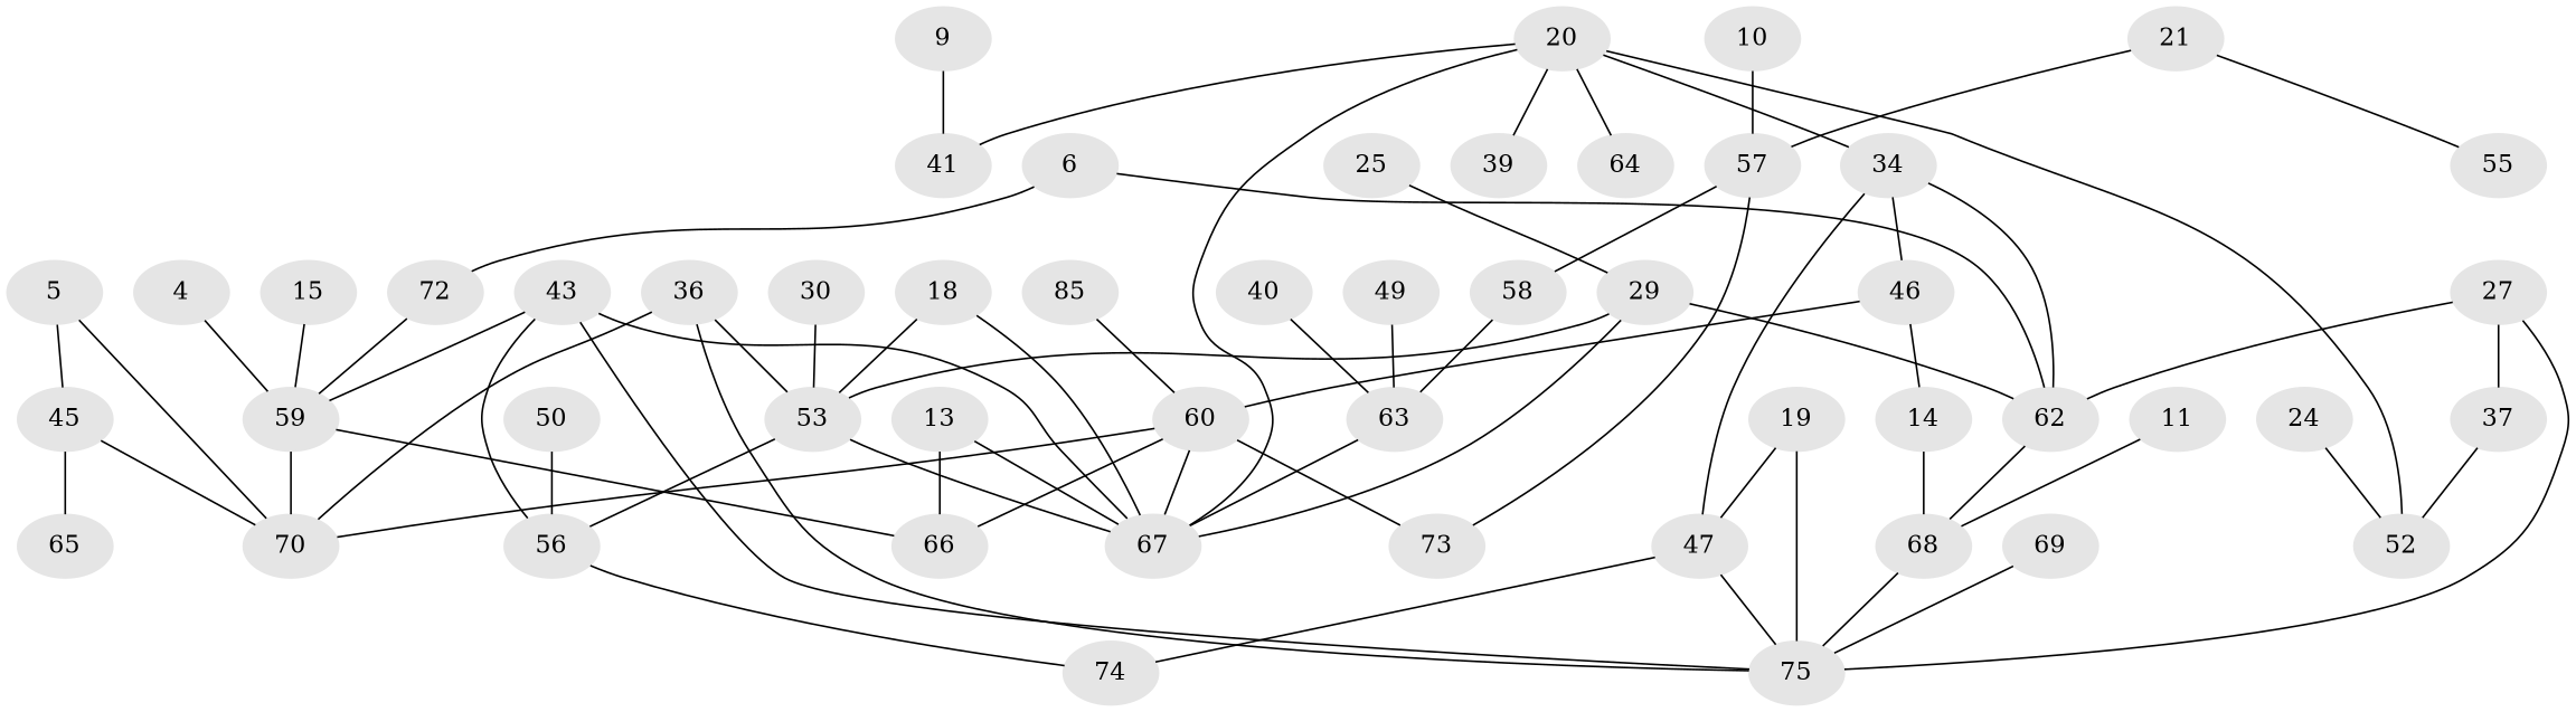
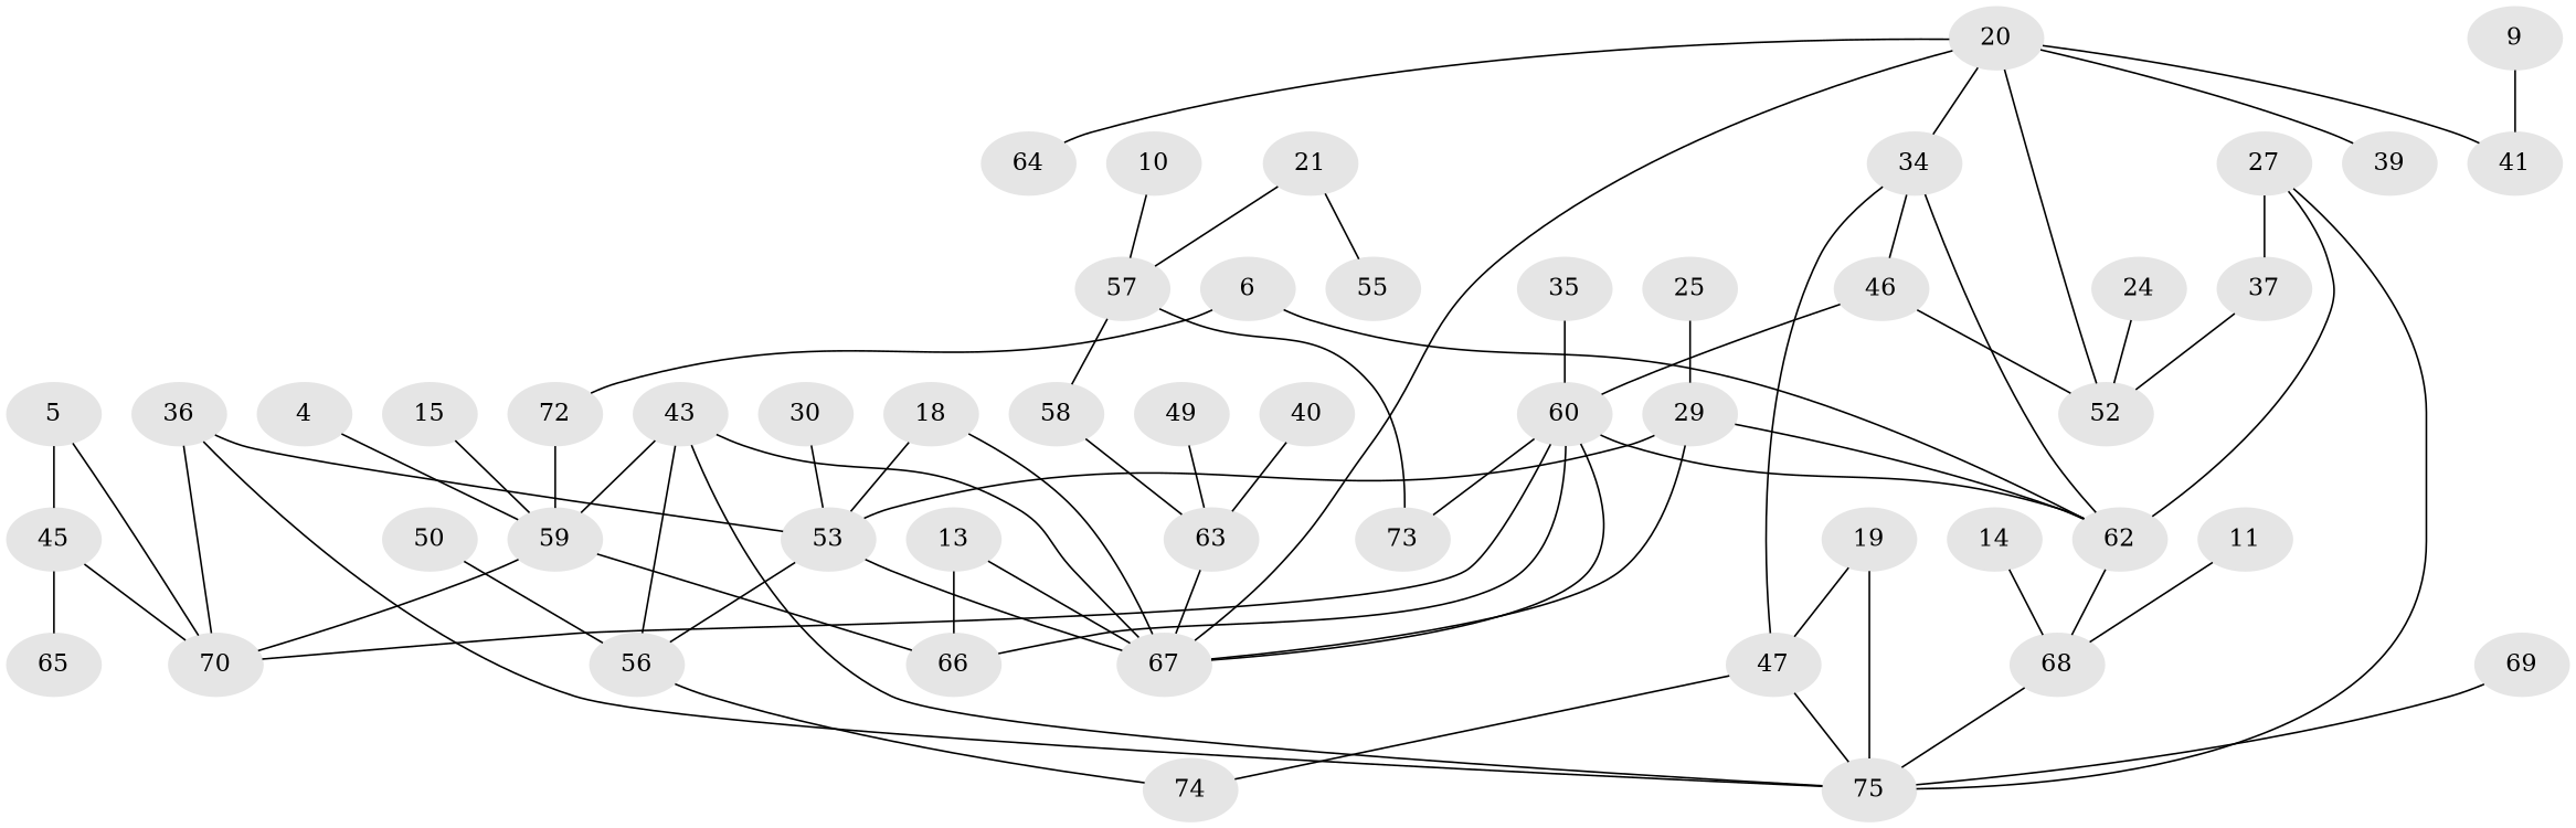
  graph {
    node [color=gray90 style=filled]
    edge [weight=1.0]
    4
    59
    70
    66
    5
    45
    65
    n8 [label=72]
    6
    62
    68
    9
    41
    10
    57
    58
    73
    11
    75
    13
    67
    14
    15
    18
    53
    56
    19
    47
    74
    20
    34
    39
    52
    64
    46
    21
    55
    24
    25
    29
    27
    37
    30
    60
-   35 [label=85]
+   35
    36
    40
    63
    43
    49
    50
    69
    4 -- 59
    59 -- 70
    59 -- 66
    5 -- 70
    5 -- 45
    45 -- 70
    45 -- 65
    n8 -- 59
    6 -- n8
    6 -- 62
    62 -- 68
    68 -- 75
    9 -- 41
    10 -- 57
    57 -- 58
    57 -- 73
    58 -- 63
    11 -- 68
    13 -- 66
    13 -- 67
    14 -- 68
    15 -- 59
    18 -- 67
    18 -- 53
    53 -- 67
    53 -- 56
    56 -- 74
    19 -- 75
    19 -- 47
    47 -- 75
    47 -- 74
    20 -- 41
    20 -- 67
    20 -- 34
    20 -- 39
    20 -- 52
    20 -- 64
    34 -- 62
    34 -- 47
    34 -- 46
-   46 -- 14
+   46 -- 52
    46 -- 60
    21 -- 57
    21 -- 55
    24 -- 52
    25 -- 29
    29 -- 62
    29 -- 67
    29 -- 53
    27 -- 62
    27 -- 75
    27 -- 37
    37 -- 52
    30 -- 53
    60 -- 70
    60 -- 66
+   60 -- 62
    60 -- 73
    60 -- 67
    35 -- 60
    36 -- 70
    36 -- 75
    36 -- 53
    40 -- 63
    63 -- 67
    43 -- 59
    43 -- 75
    43 -- 67
    43 -- 56
    49 -- 63
    50 -- 56
    69 -- 75
  }
